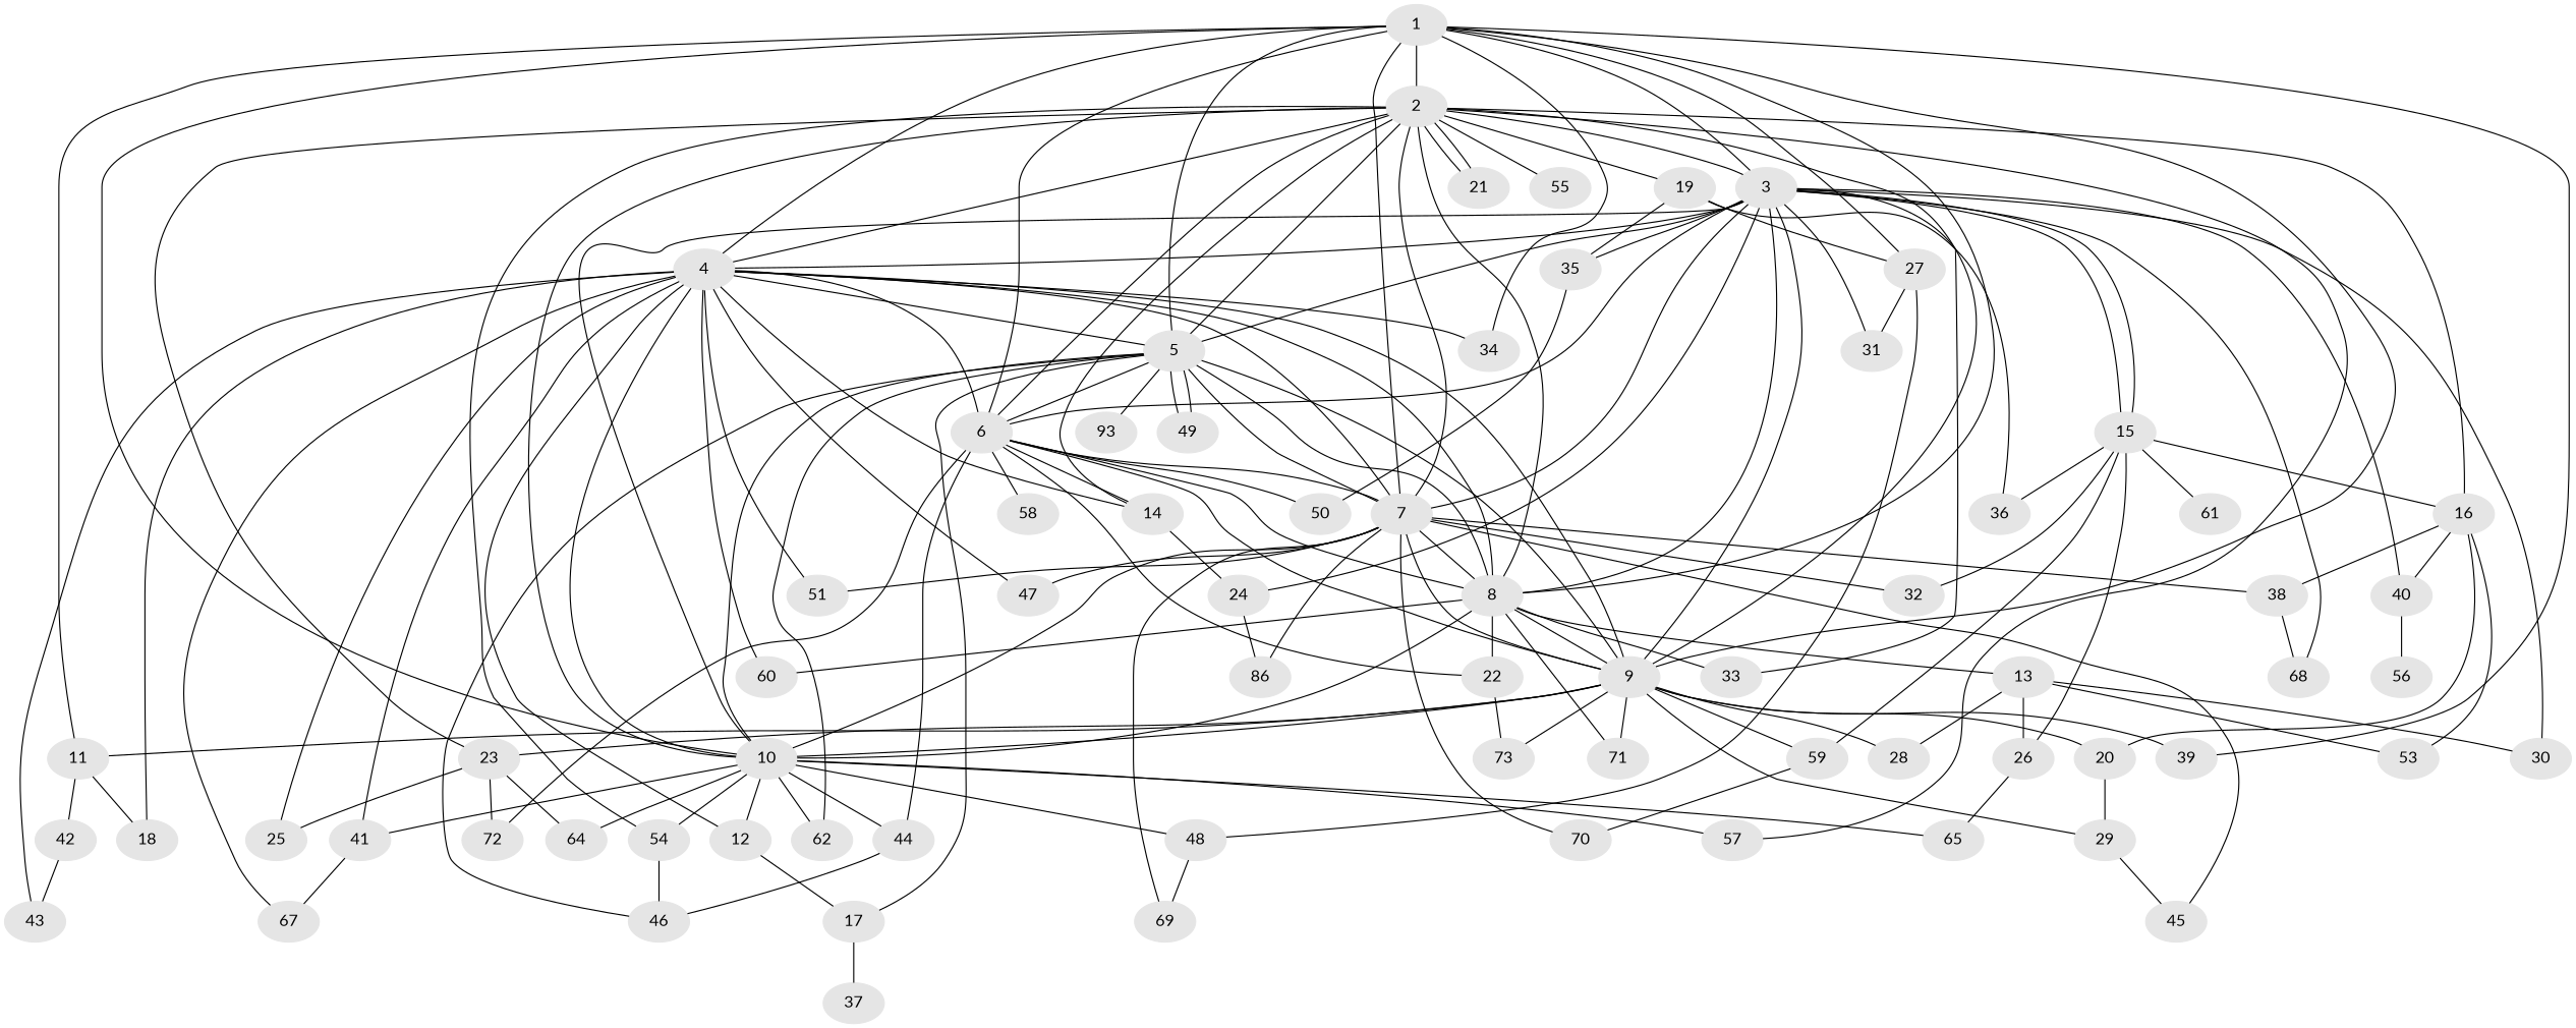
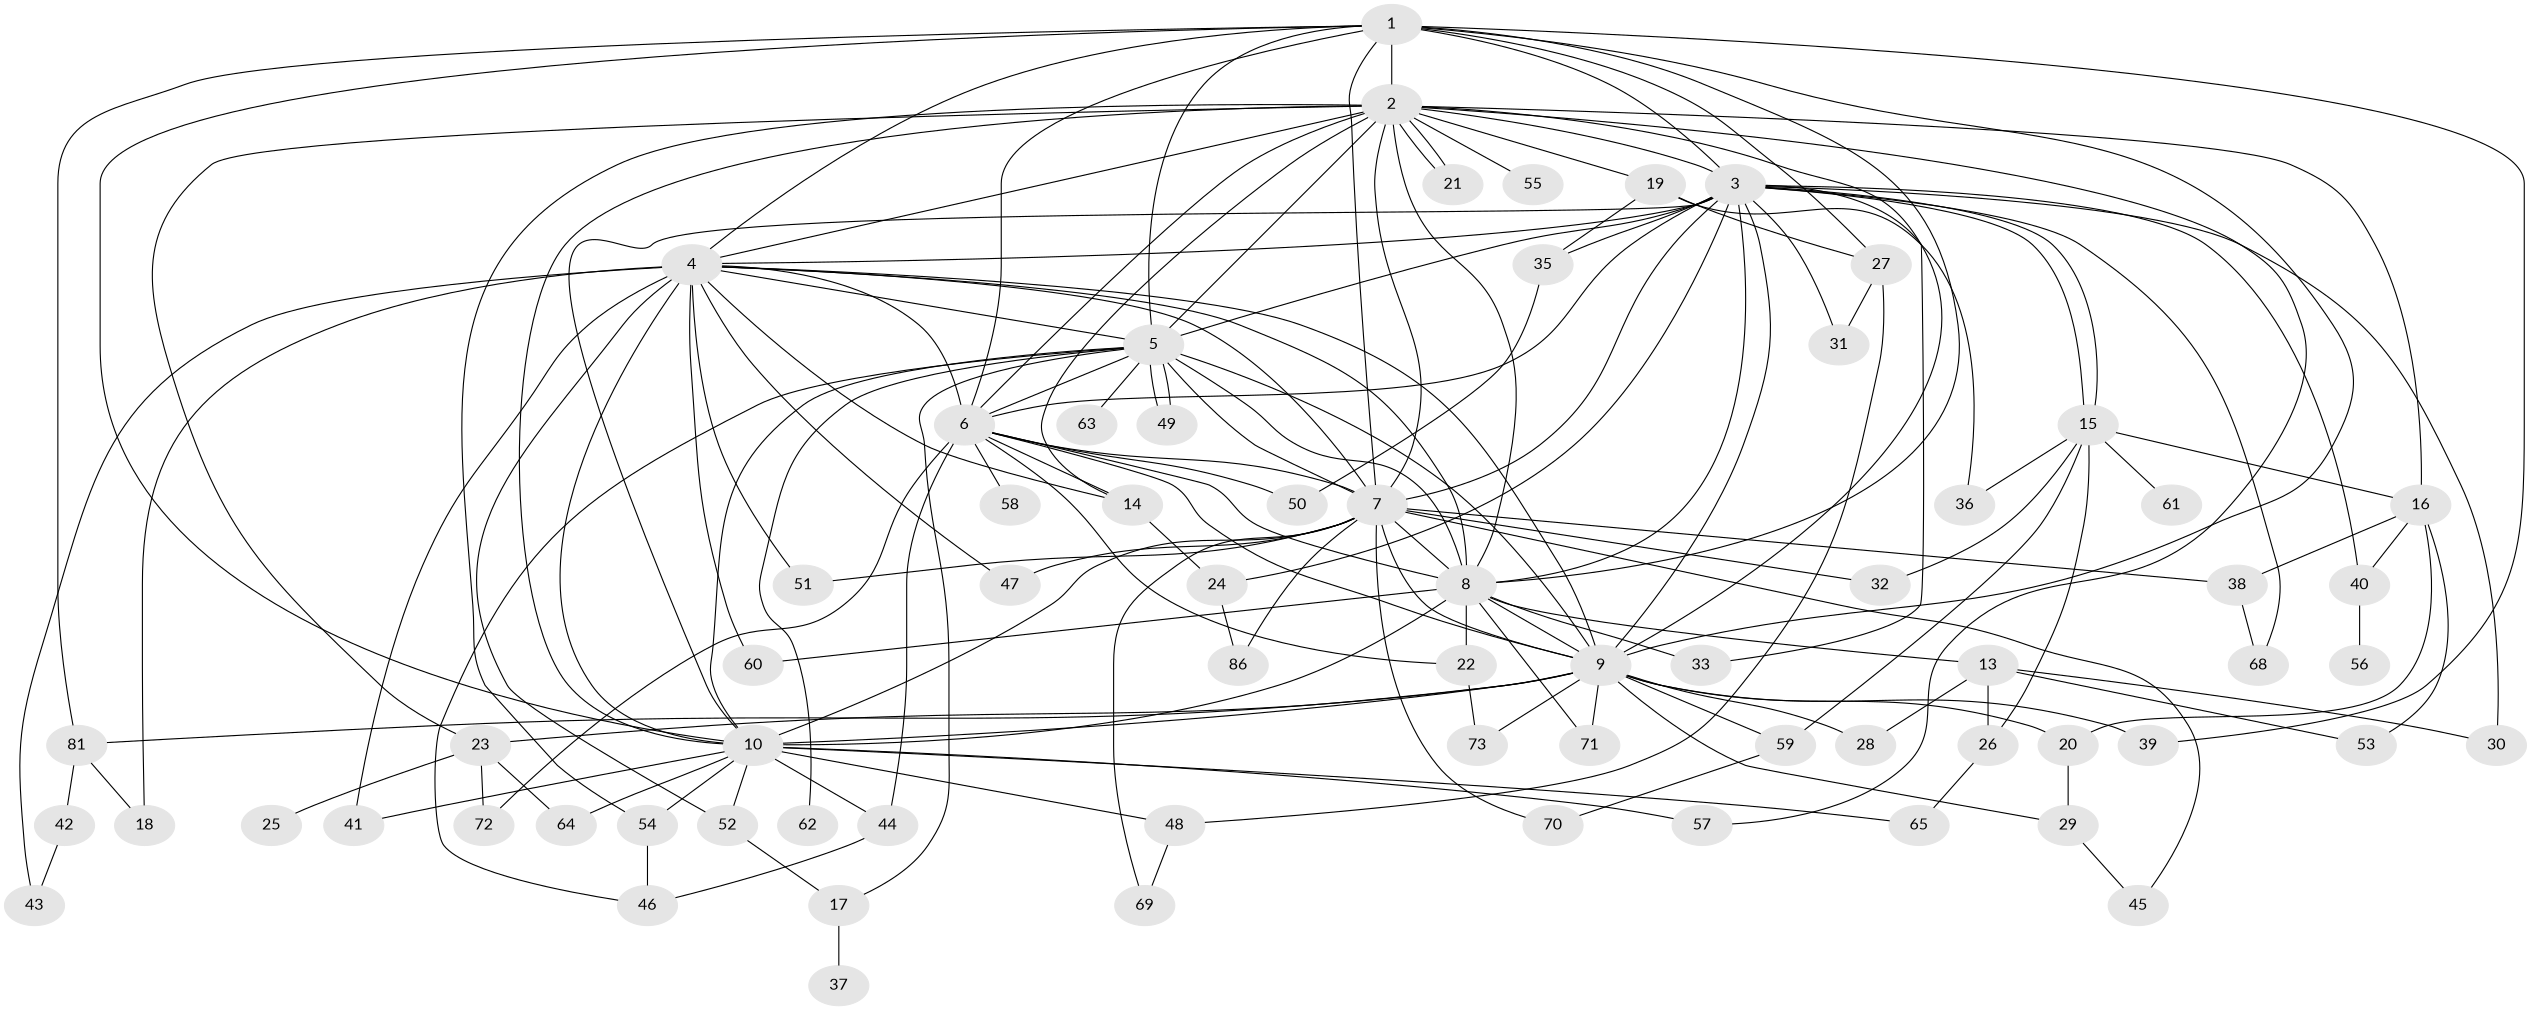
  graph {
    fontname=Lato
    node [color=gray90 fontname=Lato style=filled]
    edge [fontname=Lato]
    1
    2
    3
    4
    5
    6
    7
    8
    9
    10
-   11
+   11 [label=81]
    27
-   34
    39
    14
    16
    19
    21
    23
    54
    55
    57
    15
    24
    30
    31
    33
    35
    40
    68
-   12
+   12 [label=52]
    18
    25
    41
    43
    47
    51
    60
-   67
    17
    46
    49
    62
-   63 [label=93]
+   63
    58
    22
    44
    50
    72
    32
    38
    45
    n53 [label=86]
    69
    70
    13
    71
    20
    28
    29
    59
    73
    48
    64
    65
    42
    53
    36
    26
    61
    56
    37
    1 -- 2
    1 -- 3
    1 -- 4
    1 -- 5
    1 -- 6
    1 -- 7
    1 -- 8
    1 -- 9
    1 -- 10
    1 -- 11
    1 -- 27
-   1 -- 34
    1 -- 39
    2 -- 3
    2 -- 4
    2 -- 5
    2 -- 6
    2 -- 7
    2 -- 8
    2 -- 9
    2 -- 10
    2 -- 14
    2 -- 16
    2 -- 19
    2 -- 21
    2 -- 21
    2 -- 23
    2 -- 54
    2 -- 55
    2 -- 57
    3 -- 4
    3 -- 5
    3 -- 6
    3 -- 7
    3 -- 8
    3 -- 9
    3 -- 10
    3 -- 15
    3 -- 15
    3 -- 24
    3 -- 30
    3 -- 31
    3 -- 33
    3 -- 35
    3 -- 40
    3 -- 68
    4 -- 5
    4 -- 6
    4 -- 7
    4 -- 8
    4 -- 9
    4 -- 10
-   4 -- 34
    4 -- 14
    4 -- 12
    4 -- 18
-   4 -- 25
    4 -- 41
    4 -- 43
    4 -- 47
    4 -- 51
    4 -- 60
-   4 -- 67
    5 -- 6
    5 -- 7
    5 -- 8
    5 -- 9
    5 -- 10
    5 -- 17
    5 -- 46
    5 -- 49
    5 -- 49
    5 -- 62
    5 -- 63
    6 -- 7
    6 -- 8
    6 -- 9
    6 -- 14
    6 -- 58
    6 -- 22
    6 -- 44
    6 -- 50
    6 -- 72
    7 -- 8
    7 -- 9
    7 -- 10
    7 -- 47
    7 -- 51
    7 -- 32
    7 -- 38
    7 -- 45
    7 -- n53
    7 -- 69
    7 -- 70
    8 -- 9
    8 -- 10
    8 -- 33
    8 -- 60
    8 -- 22
    8 -- 13
    8 -- 71
    9 -- 10
    9 -- 11
    9 -- 39
    9 -- 23
    9 -- 71
    9 -- 20
    9 -- 28
    9 -- 29
    9 -- 59
    9 -- 73
    10 -- 54
    10 -- 57
    10 -- 12
    10 -- 41
-   10 -- 62
    10 -- 44
    10 -- 48
    10 -- 64
    10 -- 65
    11 -- 18
    11 -- 42
    27 -- 31
    27 -- 48
    14 -- 24
    16 -- 40
    16 -- 38
    16 -- 20
    16 -- 53
    19 -- 27
    19 -- 35
    19 -- 36
    23 -- 25
    23 -- 72
    23 -- 64
    54 -- 46
    15 -- 16
    15 -- 32
    15 -- 59
    15 -- 36
    15 -- 26
    15 -- 61
    24 -- n53
    35 -- 50
    40 -- 56
    12 -- 17
-   41 -- 67
    17 -- 37
    22 -- 73
    44 -- 46
    38 -- 68
    13 -- 30
    13 -- 28
    13 -- 53
    13 -- 26
    20 -- 29
    29 -- 45
    59 -- 70
    48 -- 69
    42 -- 43
    26 -- 65
  }
